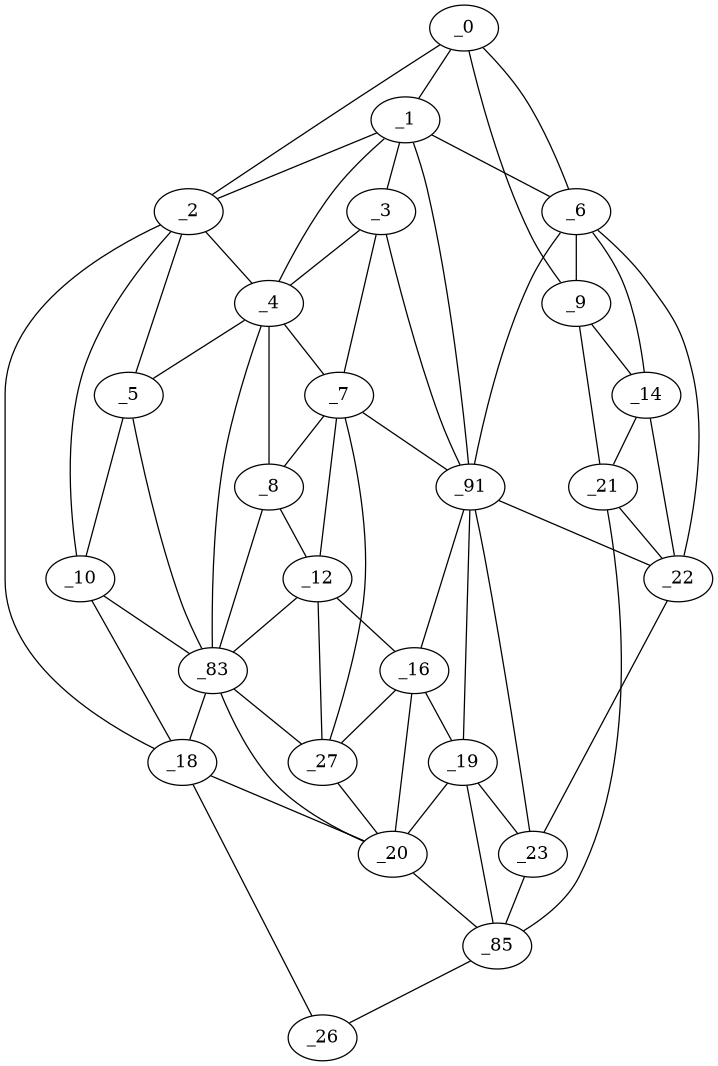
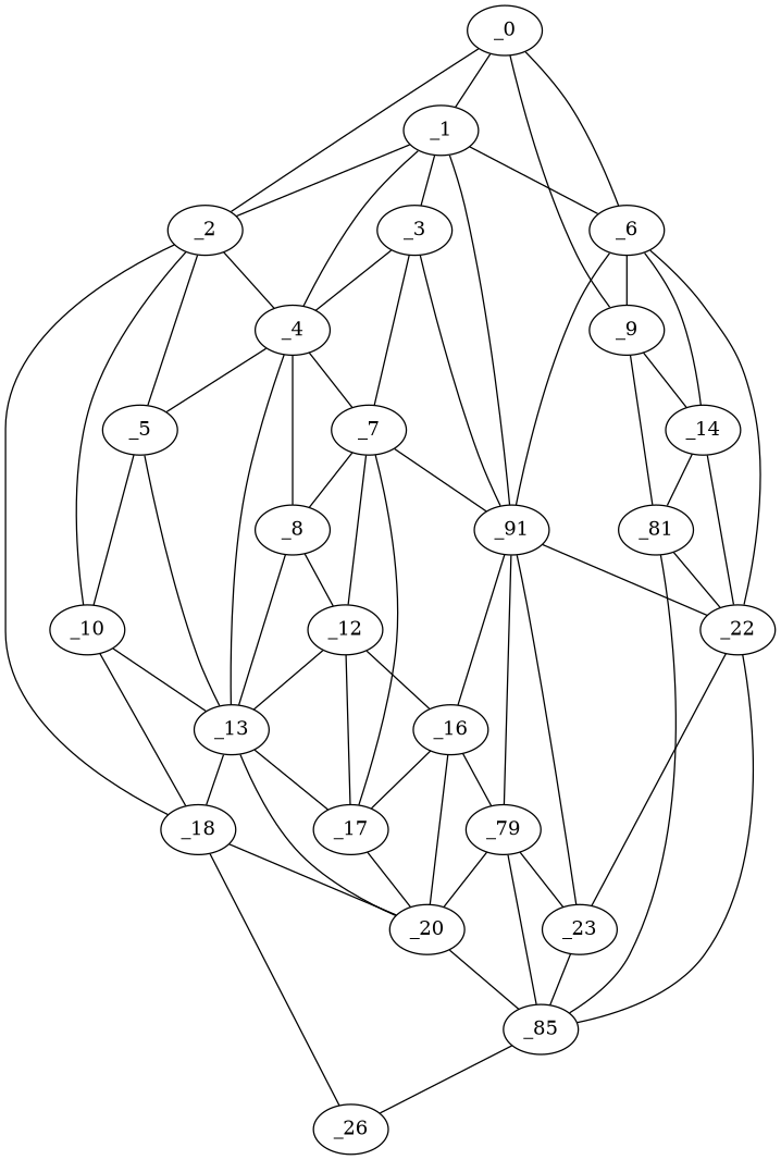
  graph {
    node [x=60 y=5]
    edge [valence=2]
    _0 [x=33 y=28]
    _1 [x=35 y=35]
    _2 [x=38 y=109]
    _6 [x=51 y=20]
    _9 [x=54]
    _3 [x=41 y=58]
    _4 [x=41 y=67]
    n8 [label=_91 y=48]
    _5 [x=43 y=101]
    _10 [x=54 y=103]
    _18 [x=73 y=108]
    _14 [x=62 y=10]
    _22 [x=80 y=24]
-   _21 [x=77]
+   _21 [x=77 label=_81]
    _7 [x=51 y=58]
    _8 [x=52 y=66]
-   _13 [y=82 label=_83]
+   _13 [y=82]
    _16 [x=67 y=56]
-   _19 [x=76 y=54]
+   _19 [x=76 y=54 label=_79]
    _23 [x=81 y=42]
    _20 [x=76 y=65]
    _26 [x=99 y=118]
    n23 [label=_85 x=98 y=31]
    _12 [y=68]
-   _17 [x=68 y=66 label=_27]
+   _17 [x=68 y=66]
    _0 -- _1
    _0 -- _2 [valence=1]
    _0 -- _6 [valence=1]
    _0 -- _9 [valence=1]
    _1 -- _2 [valence=1]
    _1 -- _6 [valence=1]
    _1 -- _3
    _1 -- _4
    _1 -- n8
    _2 -- _4
    _2 -- _5 [valence=1]
    _2 -- _10
    _2 -- _18 [valence=1]
    _6 -- _9
    _6 -- n8 [valence=1]
    _6 -- _14 [valence=1]
    _6 -- _22
    _9 -- _14
    _9 -- _21 [valence=1]
    _3 -- _4 [valence=1]
    _3 -- n8 [valence=1]
    _3 -- _7
    _4 -- _5
    _4 -- _7
    _4 -- _8 [valence=1]
    _4 -- _13 [valence=1]
    n8 -- _22
    n8 -- _16
    n8 -- _19
    n8 -- _23
    _5 -- _10 [valence=1]
    _5 -- _13
    _10 -- _18
    _10 -- _13
    _18 -- _20 [valence=1]
    _18 -- _26
    _14 -- _22
    _14 -- _21 [valence=1]
    _22 -- _23 [valence=1]
+   _22 -- n23 [valence=1]
    _21 -- _22
    _21 -- n23 [valence=1]
    _7 -- n8
    _7 -- _8 [valence=1]
    _7 -- _12
    _7 -- _17 [valence=1]
    _8 -- _13
    _8 -- _12
    _13 -- _18
    _13 -- _20
    _13 -- _17 [valence=1]
    _16 -- _19
    _16 -- _20
    _16 -- _17 [valence=1]
    _19 -- _23
    _19 -- _20 [valence=1]
    _19 -- n23
    _23 -- n23 [valence=1]
    _20 -- n23
    n23 -- _26 [valence=1]
    _12 -- _13 [valence=1]
    _12 -- _16
    _12 -- _17
    _17 -- _20
  }
